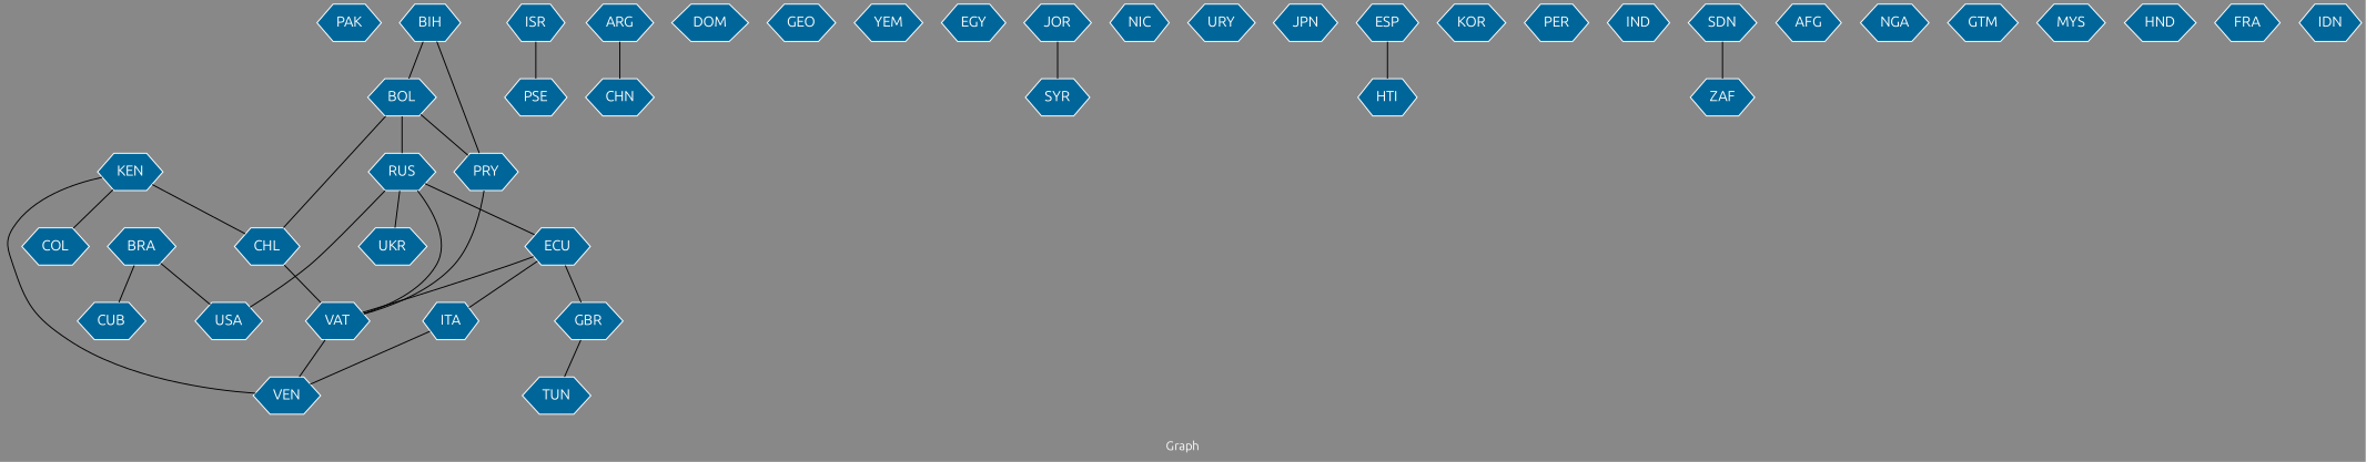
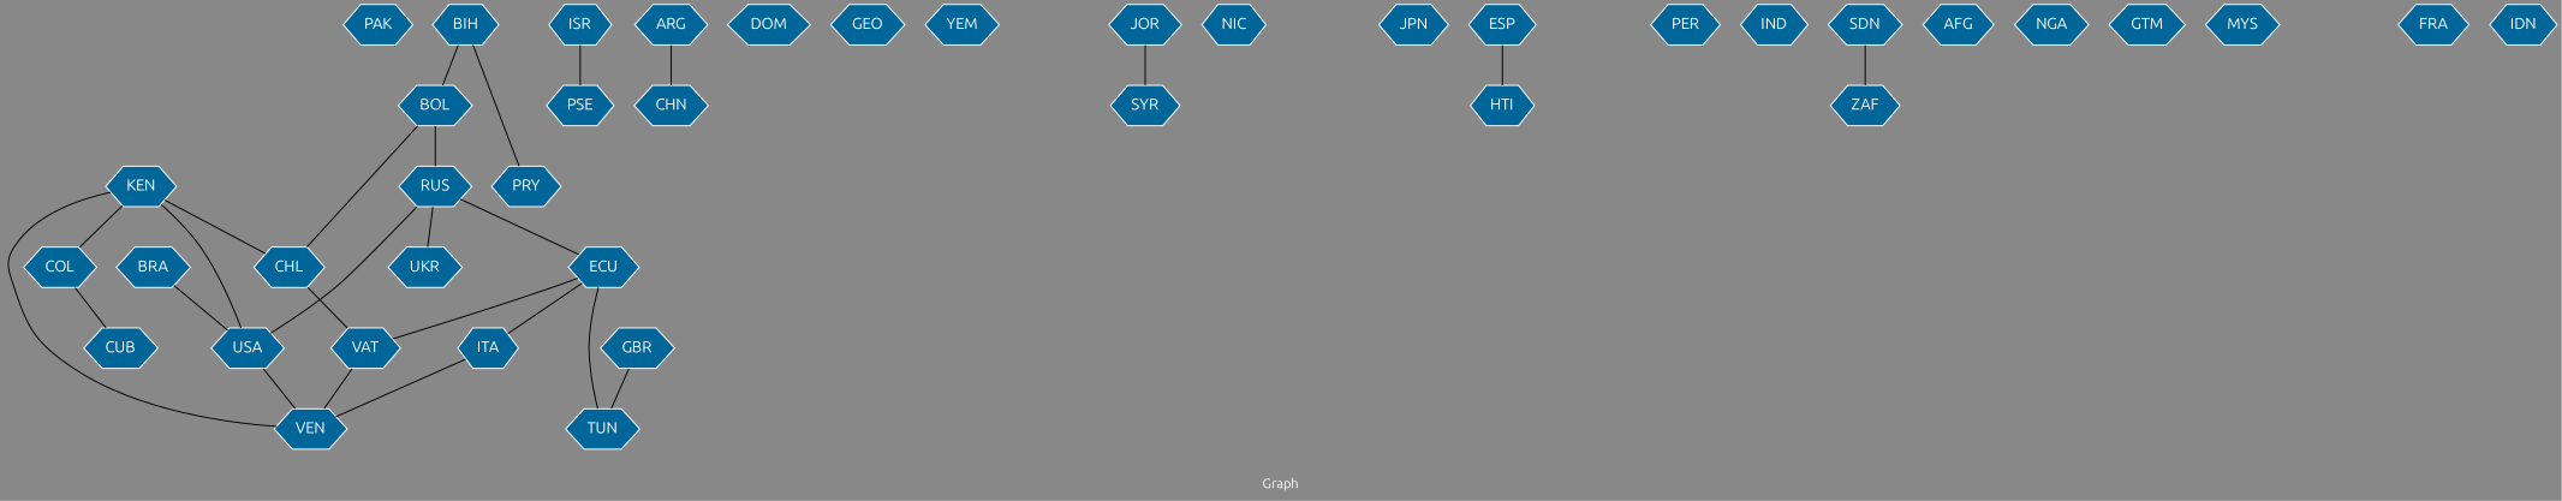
  graph {
    bgcolor="#888888"
    fontcolor=white
    fontname=Ubuntu
    fontsize=12
    label="Graph"
    node [color=white fillcolor="#006699" fontcolor=white fontname=Ubuntu shape=hexagon style=filled]
    edge [arrowhead=open color=black fontcolor=white fontname=Ubuntu fontsize=12 weight=1]
    n1 [label=PAK]
    n2 [label=ECU]
    n3 [label=VAT]
    n4 [label=GBR]
    n5 [label=ITA]
    n6 [label=VEN]
    n7 [label=TUN]
    n8 [label=USA]
    n9 [label=ISR]
    n10 [label=PSE]
    n11 [label=ARG]
    n12 [label=CHN]
    n13 [label=RUS]
    n14 [label=UKR]
    n15 [label=DOM]
    n16 [label=BRA]
    n17 [label=CUB]
    n18 [label=COL]
    n19 [label=CHL]
    n20 [label=GEO]
    n21 [label=YEM]
-   n22 [label=EGY]
    n23 [label=SYR]
    n24 [label=NIC]
    n25 [label=BOL]
    n26 [label=PRY]
-   n27 [label=URY]
    n28 [label=JPN]
    n29 [label=ESP]
    n30 [label=HTI]
-   n31 [label=KOR]
    n32 [label=PER]
    n33 [label=IND]
    n34 [label=ZAF]
    n35 [label=SDN]
    n36 [label=KEN]
    n37 [label=AFG]
    n38 [label=NGA]
    n39 [label=GTM]
    n40 [label=MYS]
-   n41 [label=HND]
    n42 [label=FRA]
    n43 [label=JOR]
    n44 [label=BIH]
    n45 [label=IDN]
    n2 -- n3
-   n2 -- n4
+   n2 -- n7
    n2 -- n5
    n3 -- n6
    n4 -- n7
    n5 -- n6
+   n8 -- n6
    n9 -- n10
    n11 -- n12
    n13 -- n2 [weight=2]
-   n13 -- n3
    n13 -- n8
    n13 -- n14
    n16 -- n8
-   n16 -- n17
+   n18 -- n17
    n19 -- n3 [weight=2]
    n25 -- n13
    n25 -- n19 [weight=2]
-   n25 -- n26
-   n26 -- n3
    n29 -- n30
    n35 -- n34
    n36 -- n6
+   n36 -- n8
    n36 -- n18
    n36 -- n19
    n43 -- n23
    n44 -- n25
    n44 -- n26
  }
